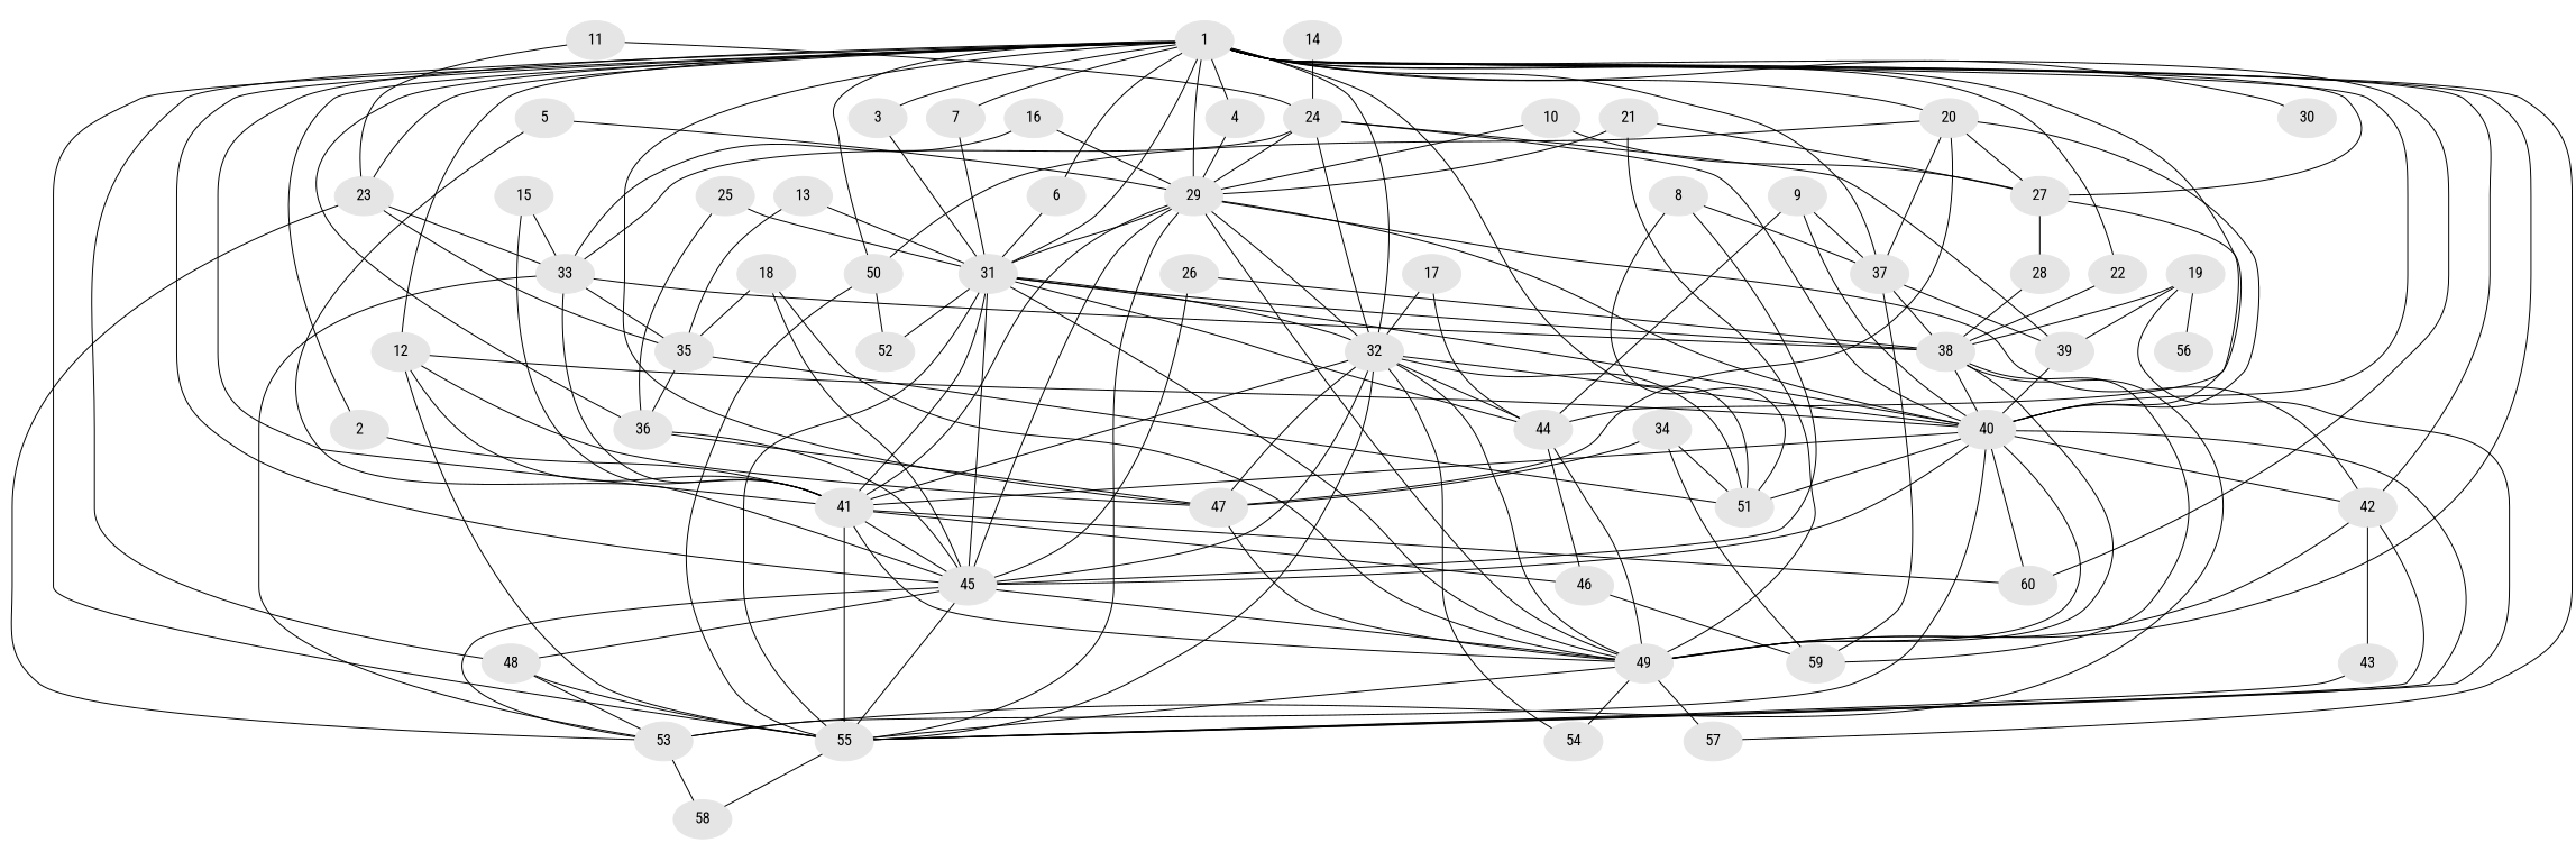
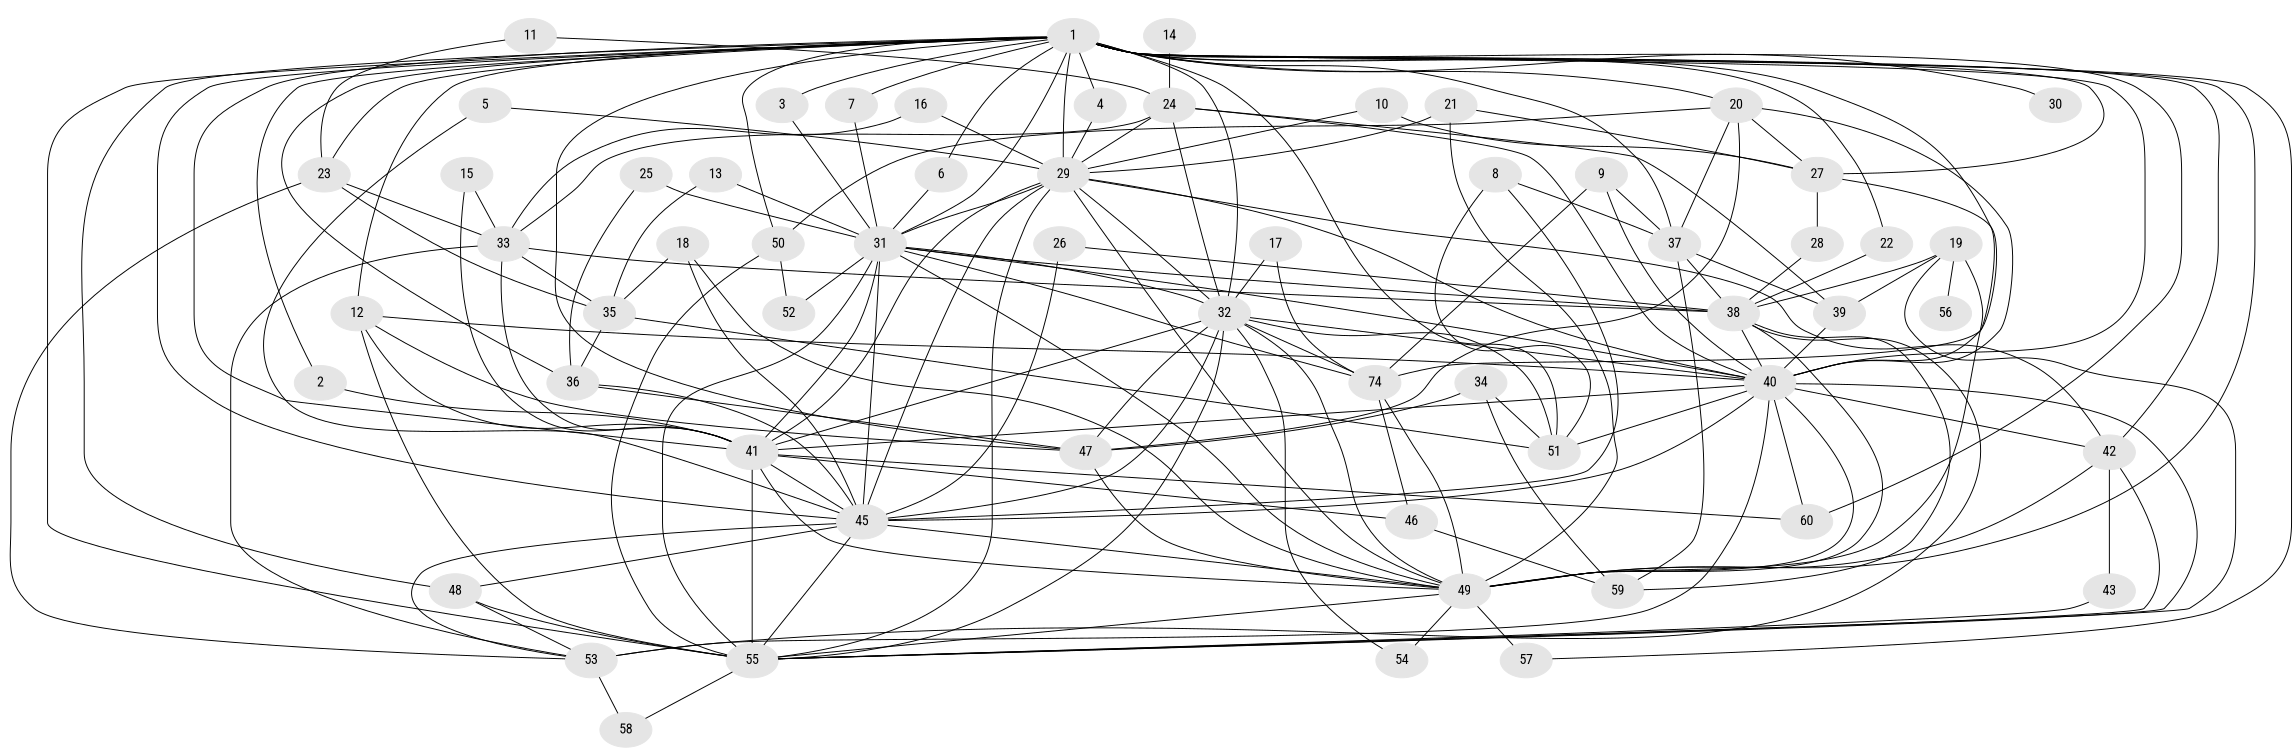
  graph {
    fontname="Roboto Condensed"
    node [color=gray90 fontname="Roboto Condensed" style=filled]
    edge [fontname="Roboto Condensed" weight=1.0]
    1
    2
    3
    4
    6
    7
    12
    20
    22
    23
    27
    29
    30
    31
    32
    36
    37
    40
    41
    42
-   44
+   44 [label=74]
    45
    47
    48
    49
    50
    51
    55
    57
    60
    38
    35
    33
    53
    28
    52
    54
    59
    39
    46
    43
    58
    5
    8
    9
    10
    11
    24
    13
    14
    15
    16
    17
    18
    19
    56
    21
    25
    26
    34
    1 -- 2
    1 -- 3
    1 -- 4
    1 -- 6
    1 -- 7
    1 -- 12
    1 -- 20
    1 -- 22
    1 -- 23
    1 -- 27
    1 -- 29 [weight=2.0]
    1 -- 30 [weight=2.0]
    1 -- 31 [weight=2.0]
    1 -- 32 [weight=3.0]
    1 -- 36 [weight=2.0]
    1 -- 37
    1 -- 40 [weight=2.0]
    1 -- 41 [weight=3.0]
    1 -- 42
    1 -- 44 [weight=2.0]
    1 -- 45 [weight=2.0]
    1 -- 47
    1 -- 48
    1 -- 49 [weight=4.0]
    1 -- 50
    1 -- 51
    1 -- 55 [weight=2.0]
    1 -- 57
    1 -- 60
    2 -- 41
    3 -- 31
    4 -- 29
    6 -- 31 [weight=2.0]
    7 -- 31
    12 -- 40
    12 -- 41
    12 -- 47
    12 -- 55
    20 -- 27
    20 -- 37
    20 -- 40
    20 -- 47
    20 -- 50
    22 -- 38
    23 -- 35
    23 -- 33
    23 -- 53
    27 -- 40
    27 -- 28
    29 -- 31 [weight=2.0]
    29 -- 32
    29 -- 40
    29 -- 41
    29 -- 42
    29 -- 45
    29 -- 49
    29 -- 55
    31 -- 32 [weight=2.0]
    31 -- 40
    31 -- 41
    31 -- 44
    31 -- 45 [weight=3.0]
    31 -- 49
    31 -- 55 [weight=2.0]
    31 -- 38
    31 -- 52
    32 -- 40
    32 -- 41
    32 -- 44
    32 -- 45
    32 -- 47
    32 -- 49
    32 -- 51
    32 -- 55
    32 -- 54
    36 -- 45
    36 -- 47 [weight=2.0]
    37 -- 38
    37 -- 59
    37 -- 39
    40 -- 41 [weight=2.0]
    40 -- 42
    40 -- 45
    40 -- 49
    40 -- 51
    40 -- 55
    40 -- 60
    40 -- 53 [weight=3.0]
    41 -- 45
    41 -- 49
    41 -- 55 [weight=2.0]
    41 -- 60
    41 -- 46
    42 -- 49
    42 -- 55
    42 -- 43
    44 -- 49
    44 -- 46
    45 -- 48
    45 -- 49
    45 -- 55
    45 -- 53
    47 -- 49 [weight=2.0]
    48 -- 55
    48 -- 53
    49 -- 55
    49 -- 57
    49 -- 54
    50 -- 55
    50 -- 52
    55 -- 58
    38 -- 40
    38 -- 49
    38 -- 53
    38 -- 59
    35 -- 36
    35 -- 51
    33 -- 41
    33 -- 38
    33 -- 35
    33 -- 53 [weight=2.0]
    53 -- 58
    28 -- 38
    39 -- 40
    46 -- 59
    43 -- 55
    5 -- 29
    5 -- 45
    8 -- 37
    8 -- 45
    8 -- 51
    9 -- 37
    9 -- 40
    9 -- 44
    10 -- 27
    10 -- 29
    11 -- 23
    11 -- 24
    24 -- 29
    24 -- 32
    24 -- 40
    24 -- 33
    24 -- 39
    13 -- 31
    13 -- 35
    14 -- 24
    15 -- 41
    15 -- 33
    16 -- 29
    16 -- 33
    17 -- 32
    17 -- 44
    18 -- 45
    18 -- 49
    18 -- 35
+   19 -- 49
    19 -- 55
    19 -- 38
    19 -- 39
    19 -- 56
    21 -- 27
    21 -- 29
    21 -- 49
    25 -- 31
    25 -- 36
    26 -- 45
    26 -- 38
    34 -- 47
    34 -- 51
    34 -- 59
  }
